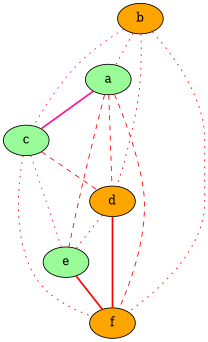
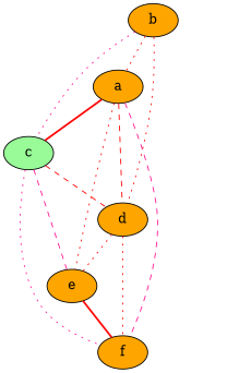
  graph {
    node [fillcolor=orange style=filled]
    edge [color=red style=dotted]
    c [fillcolor=palegreen]
-   a [fillcolor=palegreen]
+   a
    d
-   e [fillcolor=palegreen]
+   e
    f
    b
    c -- d [style=dashed]
-   c -- e [color=deeppink]
-   c -- f
-   a -- c [color=deeppink style=bold]
+   c -- e [color=deeppink style=dashed]
+   c -- f [color=deeppink]
+   a -- c [style=bold]
    a -- d [style=dashed]
-   a -- e [style=dashed]
-   a -- f [style=dashed]
+   a -- e
+   a -- f [color=deeppink style=dashed]
    d -- e
-   d -- f [style=bold]
+   d -- f
    e -- f [style=bold]
    b -- c [color=deeppink]
    b -- a
    b -- d
-   b -- f
  }
